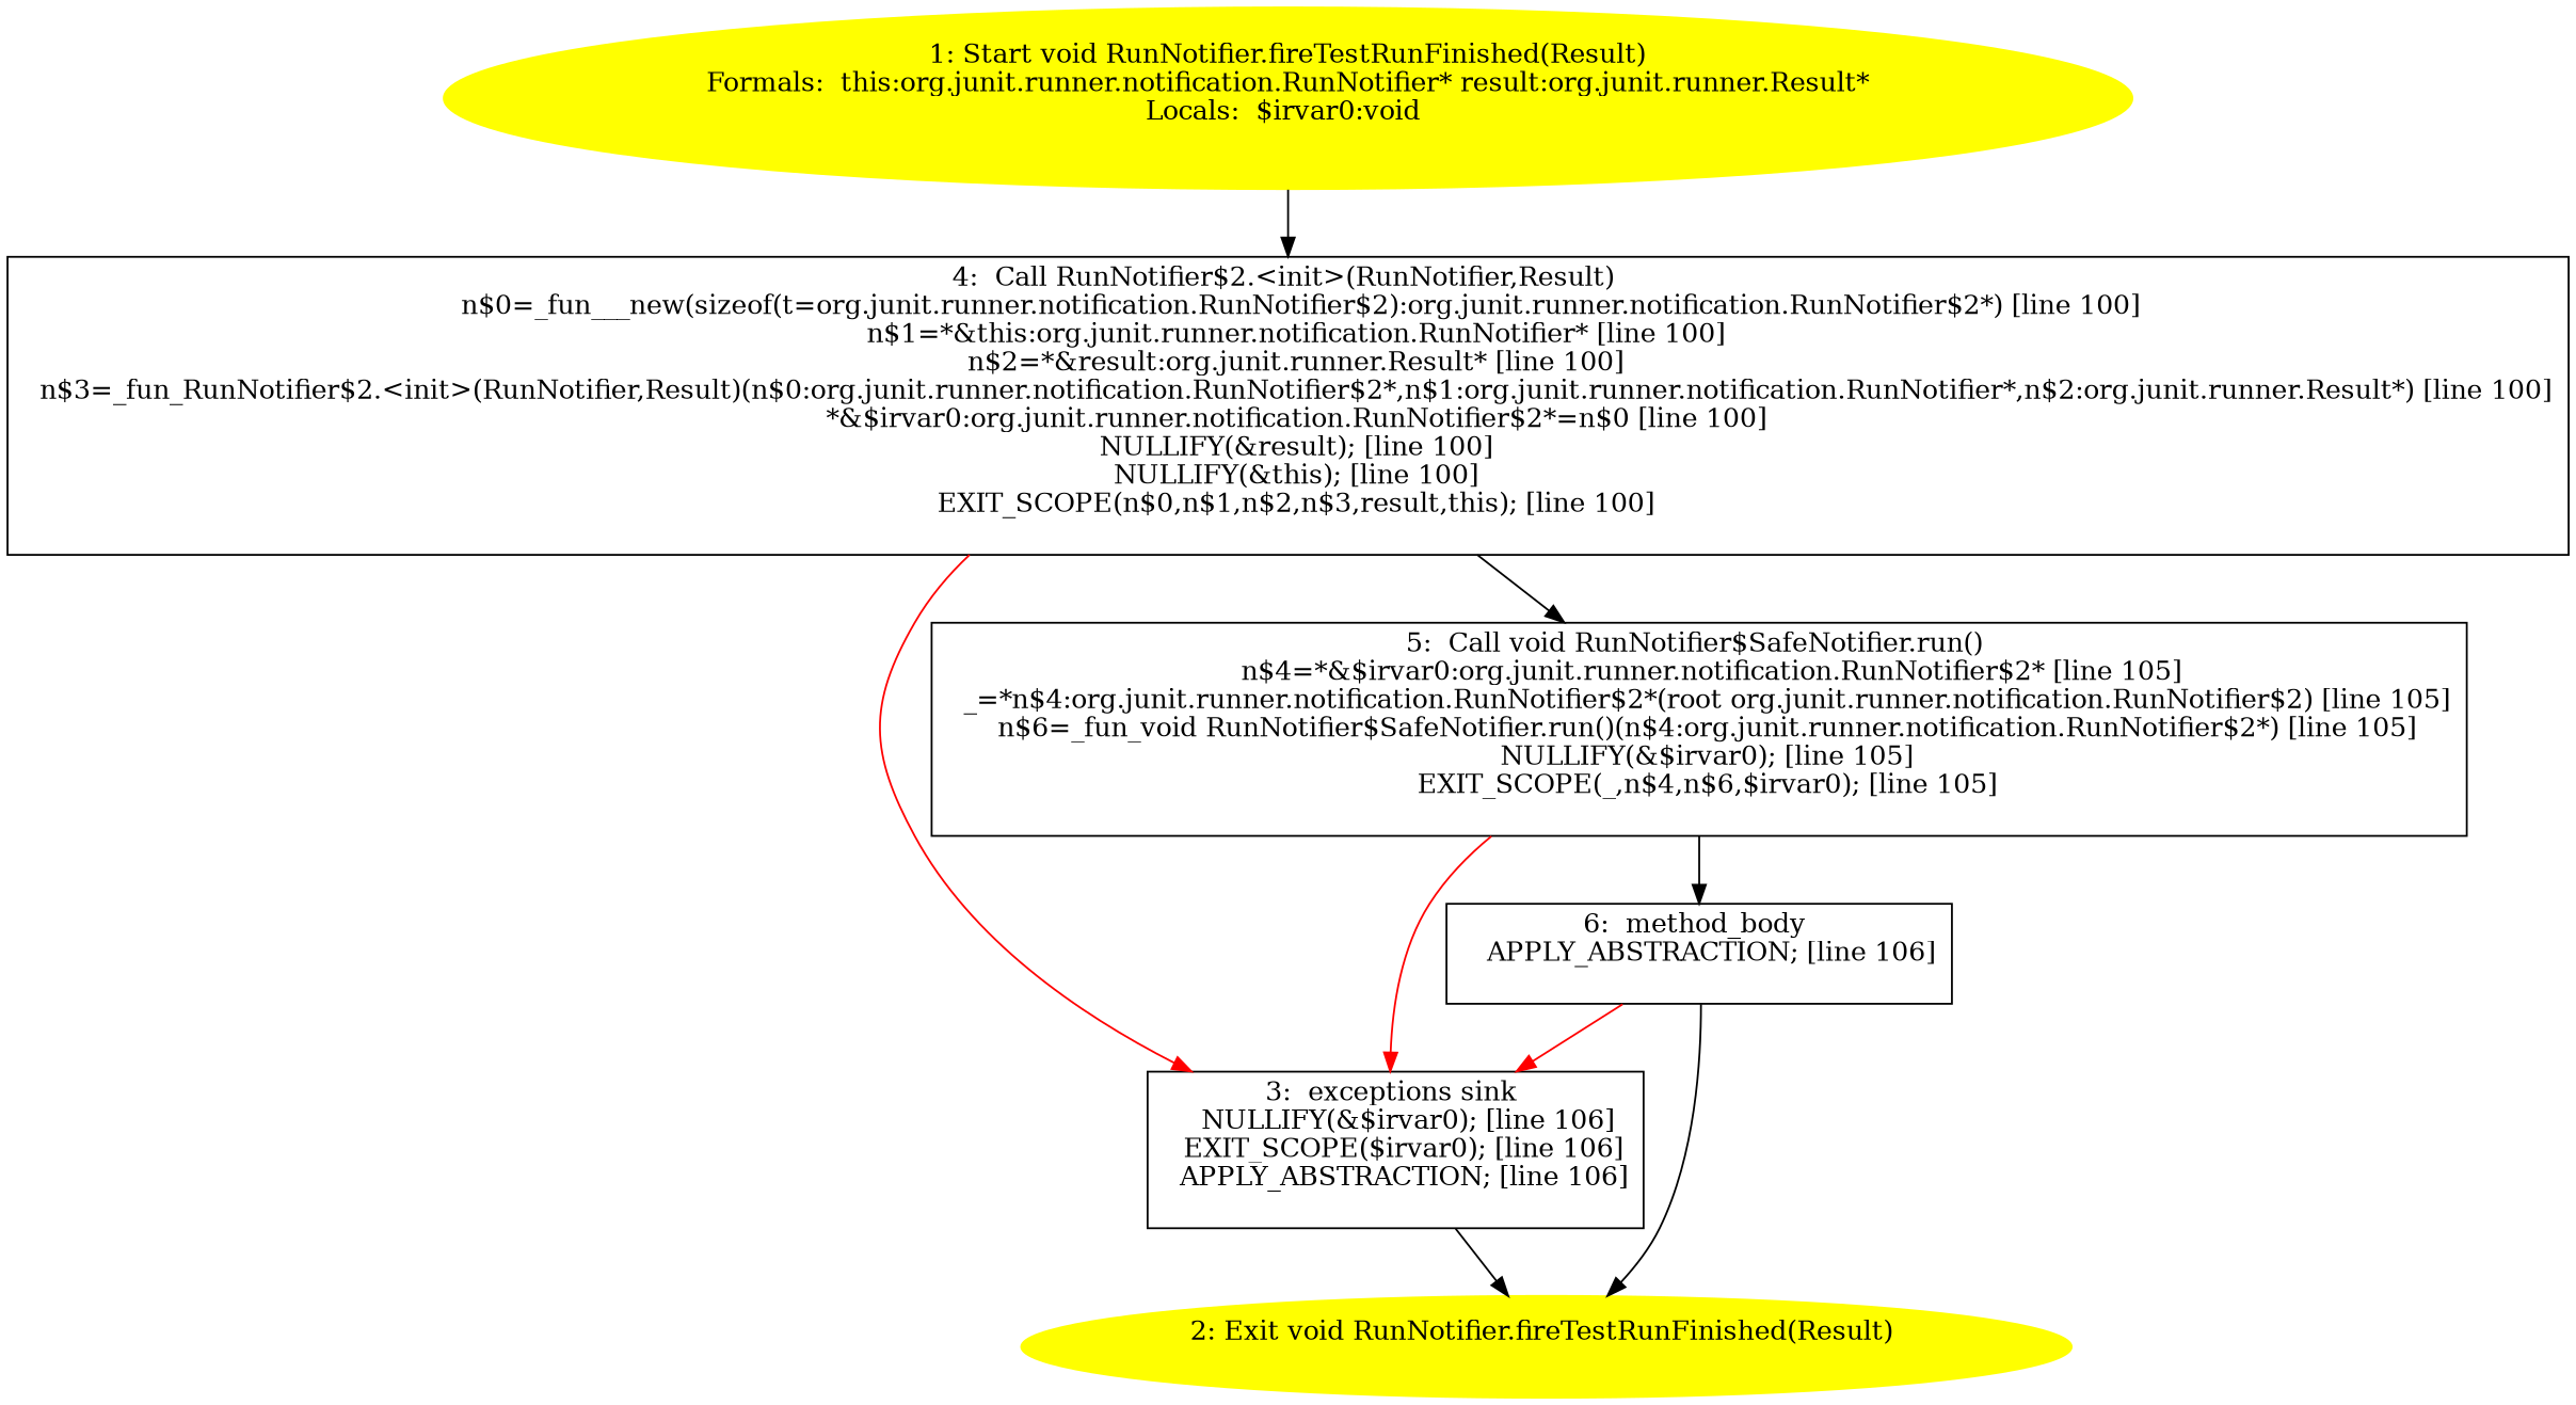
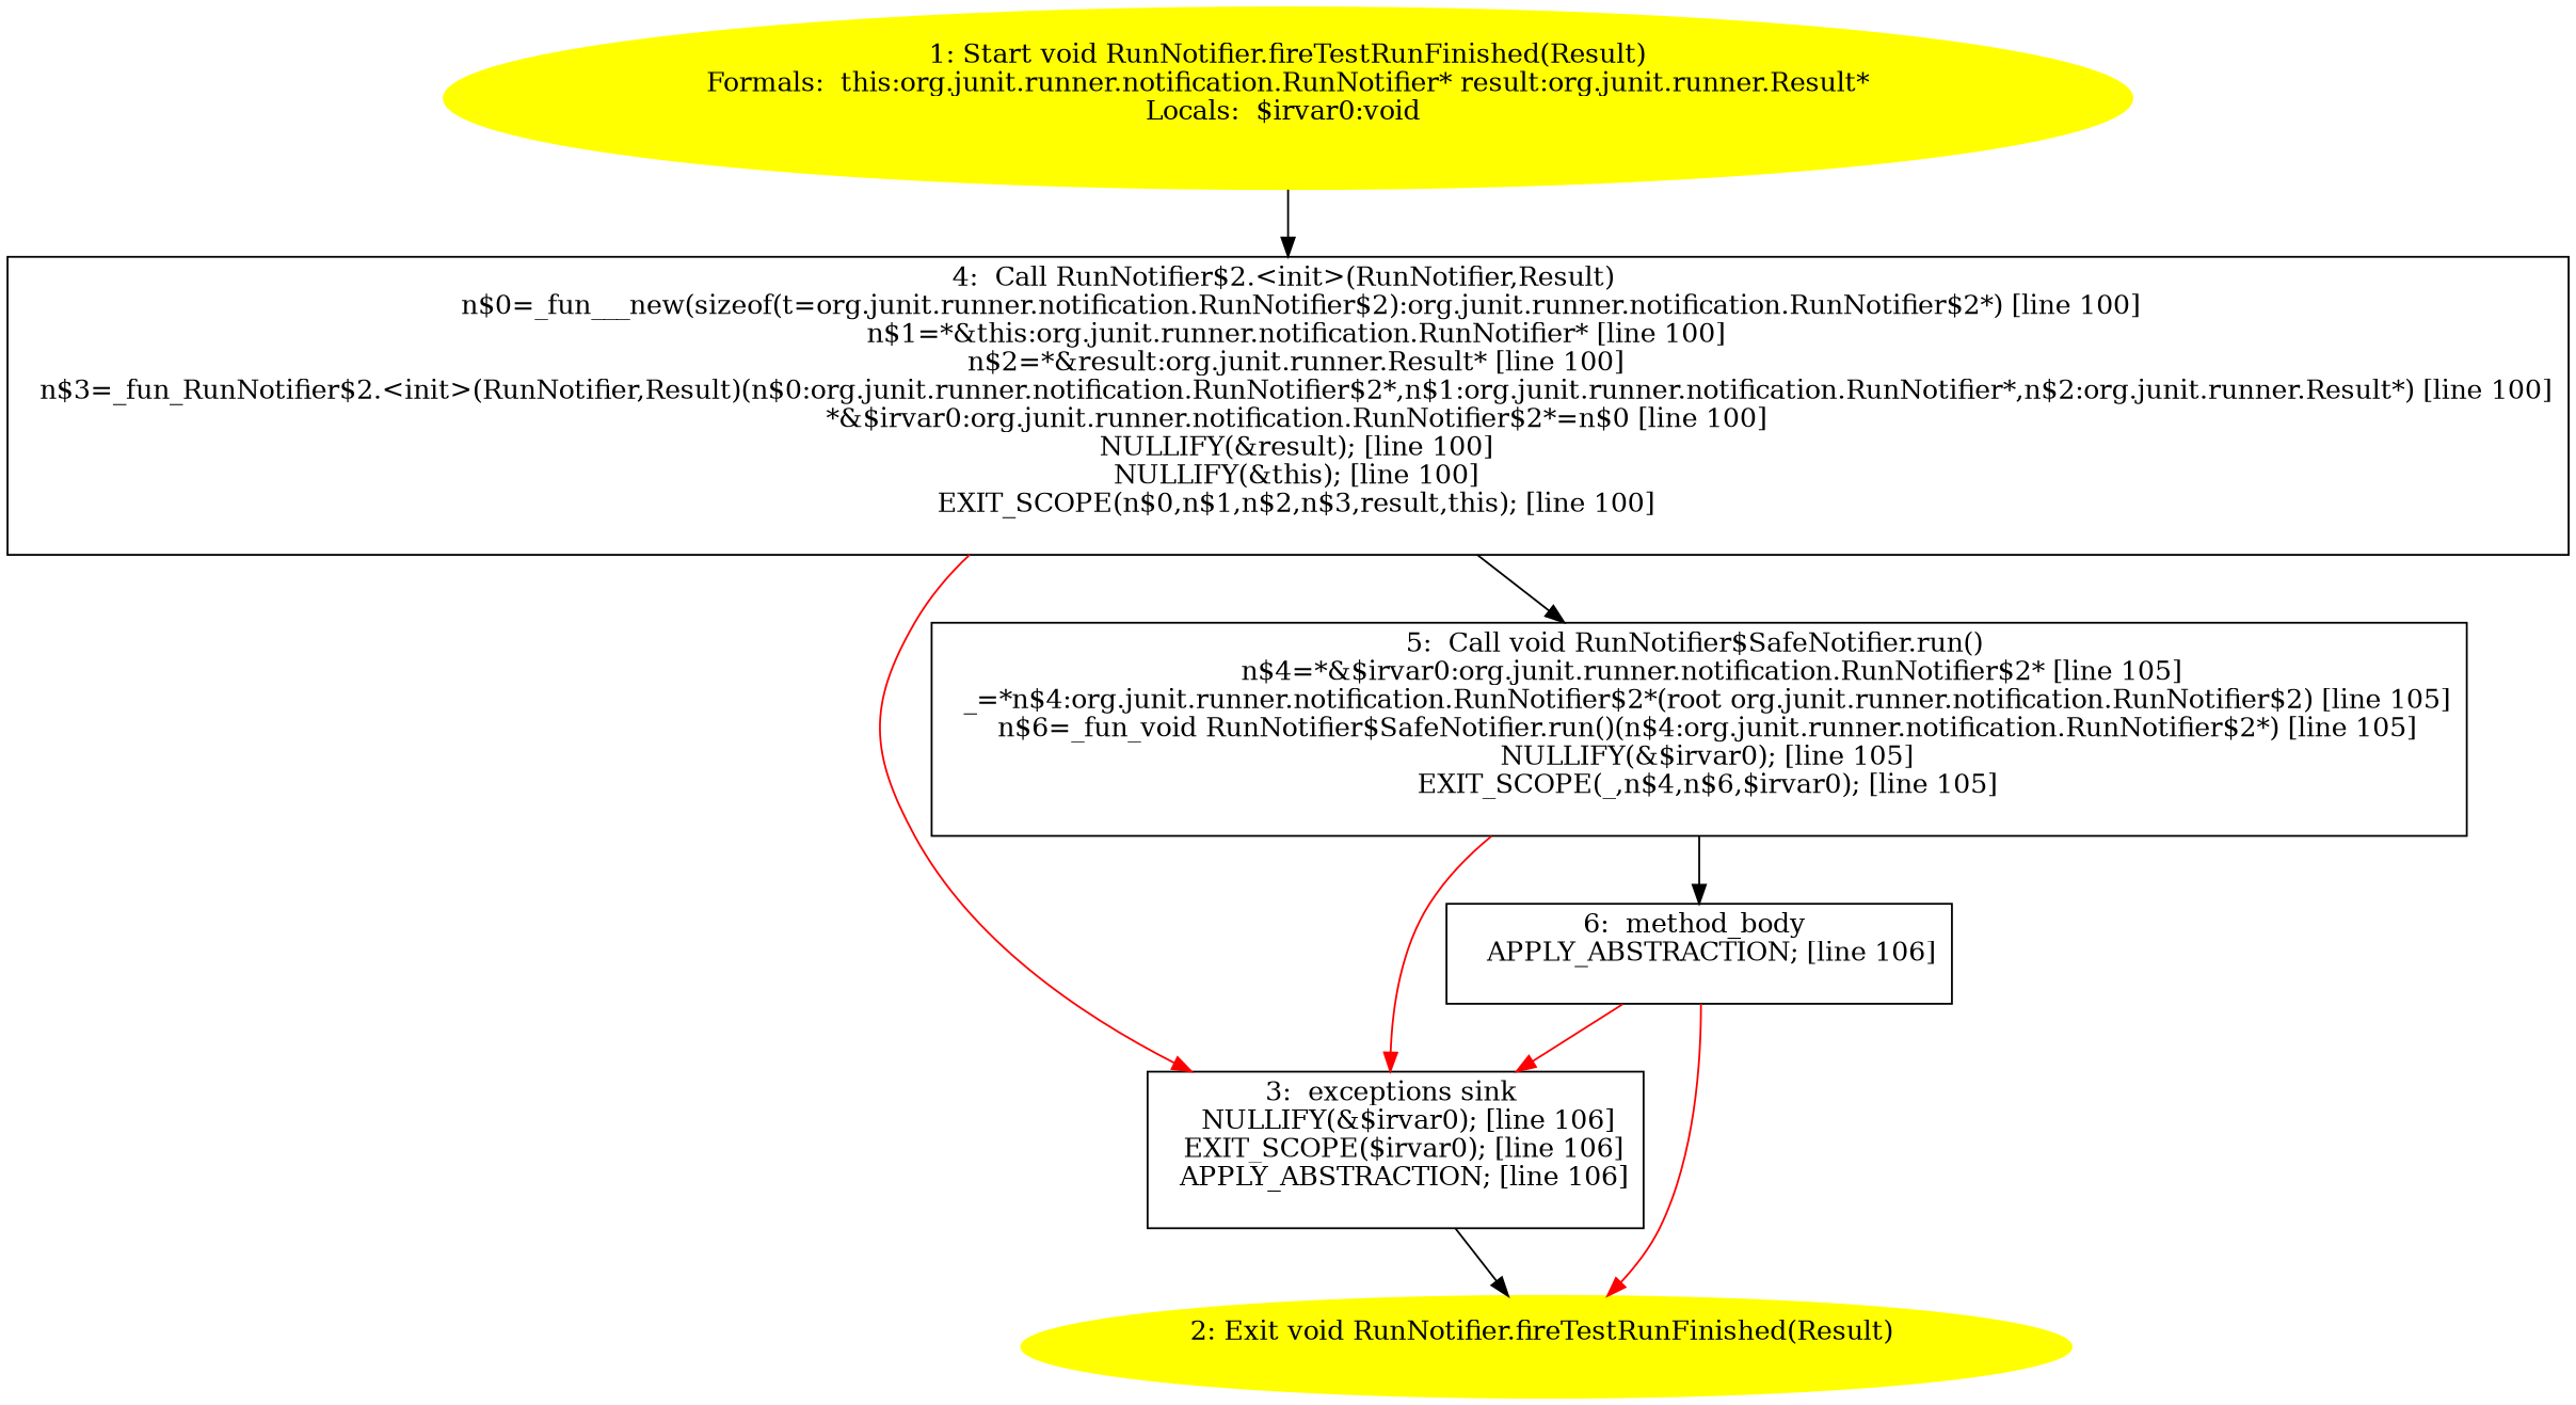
  digraph {
    node [shape=box]
    n1 [color=yellow label="1: Start void RunNotifier.fireTestRunFinished(Result)\nFormals:  this:org.junit.runner.notification.RunNotifier* result:org.junit.runner.Result*\nLocals:  $irvar0:void \n  " style=filled shape=""]
    n2 [label="4:  Call RunNotifier$2.<init>(RunNotifier,Result) \n   n$0=_fun___new(sizeof(t=org.junit.runner.notification.RunNotifier$2):org.junit.runner.notification.RunNotifier$2*) [line 100]\n  n$1=*&this:org.junit.runner.notification.RunNotifier* [line 100]\n  n$2=*&result:org.junit.runner.Result* [line 100]\n  n$3=_fun_RunNotifier$2.<init>(RunNotifier,Result)(n$0:org.junit.runner.notification.RunNotifier$2*,n$1:org.junit.runner.notification.RunNotifier*,n$2:org.junit.runner.Result*) [line 100]\n  *&$irvar0:org.junit.runner.notification.RunNotifier$2*=n$0 [line 100]\n  NULLIFY(&result); [line 100]\n  NULLIFY(&this); [line 100]\n  EXIT_SCOPE(n$0,n$1,n$2,n$3,result,this); [line 100]\n "]
    n3 [label="3:  exceptions sink \n   NULLIFY(&$irvar0); [line 106]\n  EXIT_SCOPE($irvar0); [line 106]\n  APPLY_ABSTRACTION; [line 106]\n "]
    n4 [label="5:  Call void RunNotifier$SafeNotifier.run() \n   n$4=*&$irvar0:org.junit.runner.notification.RunNotifier$2* [line 105]\n  _=*n$4:org.junit.runner.notification.RunNotifier$2*(root org.junit.runner.notification.RunNotifier$2) [line 105]\n  n$6=_fun_void RunNotifier$SafeNotifier.run()(n$4:org.junit.runner.notification.RunNotifier$2*) [line 105]\n  NULLIFY(&$irvar0); [line 105]\n  EXIT_SCOPE(_,n$4,n$6,$irvar0); [line 105]\n "]
    n5 [color=yellow label="2: Exit void RunNotifier.fireTestRunFinished(Result) \n  " style=filled shape=""]
    n6 [label="6:  method_body \n   APPLY_ABSTRACTION; [line 106]\n "]
    n1 -> n2
    n2 -> n3 [color=red]
    n2 -> n4
    n3 -> n5
    n4 -> n3 [color=red]
    n4 -> n6
    n6 -> n3 [color=red]
-   n6 -> n5
+   n6 -> n5 [color=red]
  }
